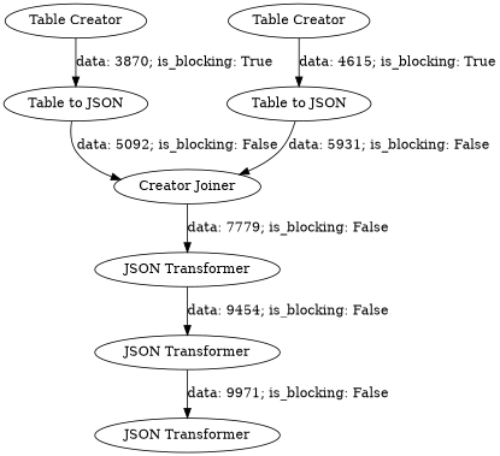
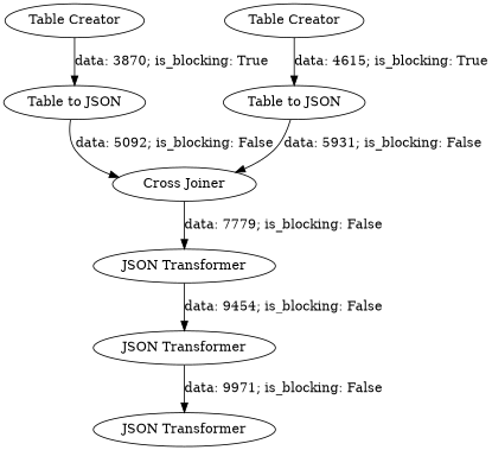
  digraph {
    rankdir=TB
    n1 [label="Table Creator"]
    n2 [label="Table to JSON"]
    n3 [label="JSON Transformer"]
    n4 [label="JSON Transformer"]
    n5 [label="JSON Transformer"]
-   n6 [label="Creator Joiner"]
+   n6 [label="Cross Joiner"]
    n7 [label="Table to JSON"]
    n8 [label="Table Creator"]
    n1 -> n2 [label="data: 3870; is_blocking: True"]
    n2 -> n6 [label="data: 5092; is_blocking: False"]
    n3 -> n4 [label="data: 9971; is_blocking: False"]
    n5 -> n3 [label="data: 9454; is_blocking: False"]
    n6 -> n5 [label="data: 7779; is_blocking: False"]
    n7 -> n6 [label="data: 5931; is_blocking: False"]
    n8 -> n7 [label="data: 4615; is_blocking: True"]
  }
